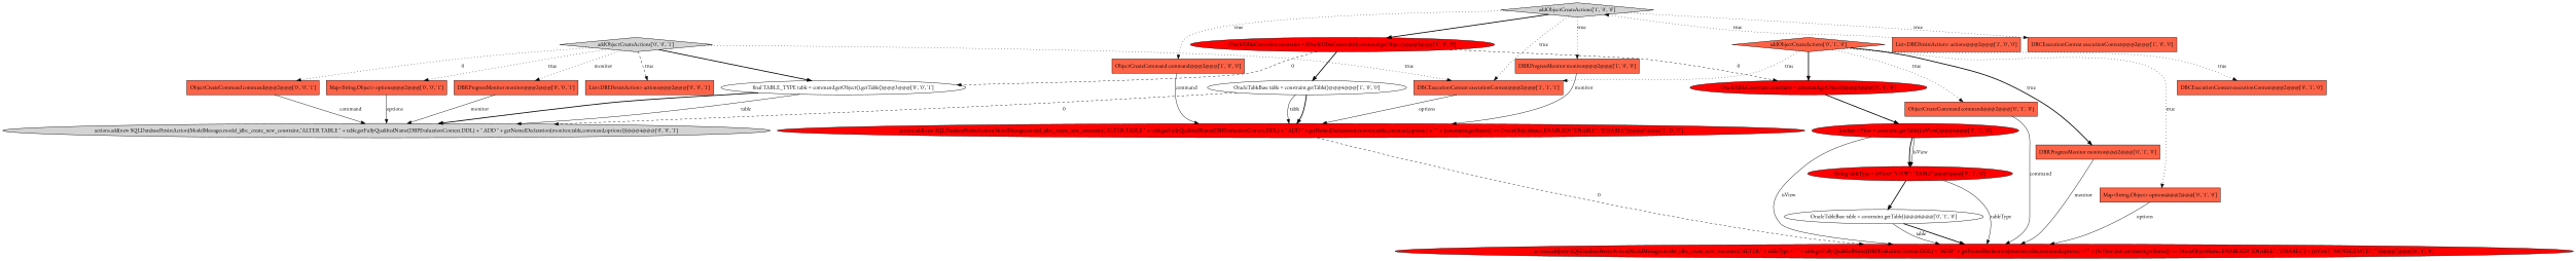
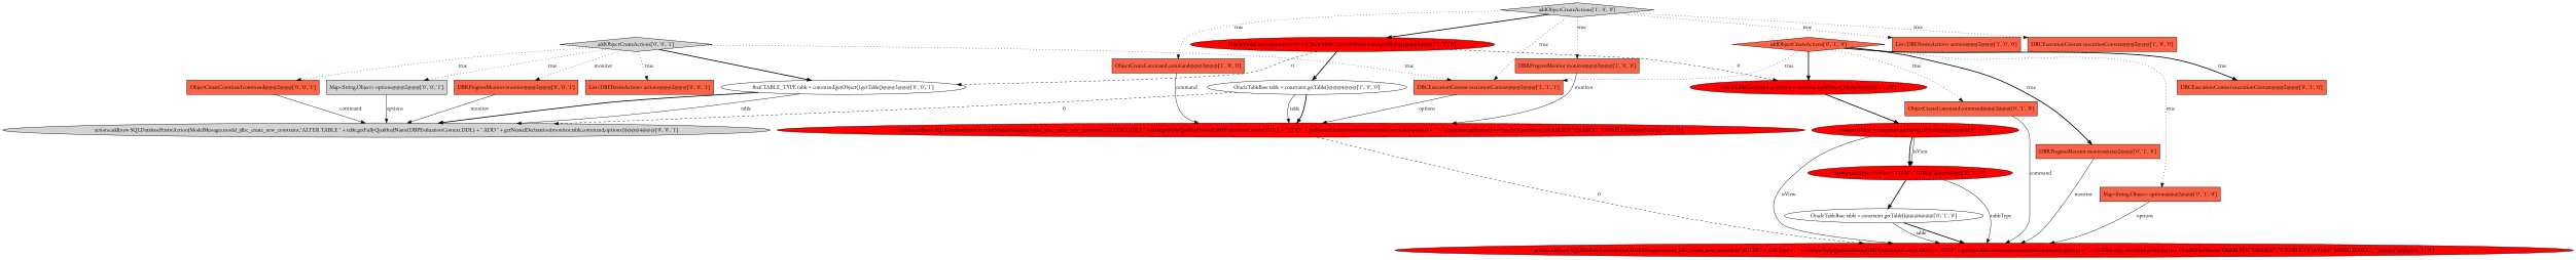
  digraph {
    fontname="EB Garamond"
    node [fillcolor=tomato fontname="EB Garamond" shape=box style=filled]
    edge [fontname="EB Garamond" style=solid]
    n1 [fillcolor=lightgray label="addObjectCreateActions['0', '0', '1']" shape=diamond]
    n2 [label="ObjectCreateCommand command@@@2@@@['0', '0', '1']"]
    n3 [label="DBCExecutionContext executionContext@@@2@@@['1', '1', '1']"]
    n4 [label="DBRProgressMonitor monitor@@@2@@@['0', '0', '1']"]
    n5 [label="List<DBEPersistAction> actions@@@2@@@['0', '0', '1']"]
    n6 [fillcolor=white label="final TABLE_TYPE table = command.getObject().getTable()@@@3@@@['0', '0', '1']" shape=ellipse]
-   n7 [label="Map<String,Object> options@@@2@@@['0', '0', '1']"]
+   n7 [fillcolor=lightgray label="Map<String,Object> options@@@2@@@['0', '0', '1']"]
    n8 [fillcolor=lightgray label="actions.add(new SQLDatabasePersistAction(ModelMessages.model_jdbc_create_new_constraint,\"ALTER TABLE \" + table.getFullyQualifiedName(DBPEvaluationContext.DDL) + \" ADD \" + getNestedDeclaration(monitor,table,command,options)))@@@4@@@['0', '0', '1']" shape=ellipse]
    n9 [fillcolor=red label="actions.add(new SQLDatabasePersistAction(ModelMessages.model_jdbc_create_new_constraint,\"ALTER TABLE \" + table.getFullyQualifiedName(DBPEvaluationContext.DDL) + \" ADD \" + getNestedDeclaration(monitor,table,command,options) + \" \" + (constraint.getStatus() == OracleObjectStatus.ENABLED? \"ENABLE\": \"DISABLE\")))@@@5@@@['1', '0', '0']" shape=ellipse]
    n10 [fillcolor=red label="String tableType = isView? \"VIEW\": \"TABLE\"@@@5@@@['0', '1', '0']" shape=ellipse]
    n11 [fillcolor=red label="actions.add(new SQLDatabasePersistAction(ModelMessages.model_jdbc_create_new_constraint,\"ALTER \" + tableType + \" \" + table.getFullyQualifiedName(DBPEvaluationContext.DDL) + \"ADD \" + getNestedDeclaration(monitor,table,command,options) + \"\" + (!isView && constraint.getStatus() == OracleObjectStatus.ENABLED? \"ENABLE\": \"DISABLE\") + (isView? \" NOVALIDATE\": \"\")))@@@7@@@['0', '1', '0']" shape=ellipse]
    n12 [fillcolor=white label="OracleTableBase table = constraint.getTable()@@@6@@@['0', '1', '0']" shape=ellipse]
    n13 [fillcolor=lightgray label="addObjectCreateActions['1', '0', '0']" shape=diamond]
    n14 [label="DBRProgressMonitor monitor@@@2@@@['1', '0', '0']"]
    n15 [label="List<DBEPersistAction> actions@@@2@@@['1', '0', '0']"]
    n16 [label="ObjectCreateCommand command@@@2@@@['1', '0', '0']"]
    n17 [label="DBCExecutionContext executionContext@@@2@@@['1', '0', '0']"]
    n18 [fillcolor=red label="OracleTableConstraint constraint = (OracleTableConstraint)command.getObject()@@@3@@@['1', '0', '0']" shape=ellipse]
    n19 [fillcolor=red label="OracleTableConstraint constraint = command.getObject()@@@3@@@['0', '1', '0']" shape=ellipse]
    n20 [fillcolor=white label="OracleTableBase table = constraint.getTable()@@@4@@@['1', '0', '0']" shape=ellipse]
    n21 [label="ObjectCreateCommand command@@@2@@@['0', '1', '0']"]
    n22 [label="DBRProgressMonitor monitor@@@2@@@['0', '1', '0']"]
    n23 [label="DBCExecutionContext executionContext@@@2@@@['0', '1', '0']"]
    n24 [label="Map<String,Object> options@@@2@@@['0', '1', '0']"]
    n25 [fillcolor=red label="boolean isView = constraint.getTable().isView()@@@4@@@['0', '1', '0']" shape=ellipse]
    n26 [label="addObjectCreateActions['0', '1', '0']" shape=diamond]
-   n1 -> n2 [label=0 style=dotted]
+   n1 -> n2 [label=true style=dotted]
    n1 -> n3 [label=true style=dotted]
    n1 -> n4 [label=monitor style=dotted]
-   n1 -> n5 [label=true style=dashed]
+   n1 -> n5 [label=true style=dotted]
    n1 -> n6 [style=bold]
    n1 -> n7 [label=true style=dotted]
    n2 -> n8 [label=command]
    n3 -> n9 [label=options]
    n4 -> n8 [label=monitor]
    n6 -> n8 [label=table]
    n6 -> n8 [style=bold]
    n7 -> n8 [label=options]
    n9 -> n11 [label=0 style=dashed]
    n10 -> n11 [label=tableType]
    n10 -> n12 [style=bold]
    n12 -> n11 [style=bold]
    n12 -> n11 [label=table]
    n13 -> n3 [label=true style=dotted]
    n13 -> n14 [label=true style=dotted]
-   n15 -> n13 [label=true style=dotted]
+   n13 -> n15 [label=true style=dotted]
    n13 -> n16 [label=true style=dotted]
    n13 -> n17 [label=true style=dotted]
    n13 -> n18 [style=bold]
    n14 -> n9 [label=monitor]
    n16 -> n9 [label=command]
    n18 -> n6 [label=0 style=dashed]
    n18 -> n19 [label=0 style=dashed]
    n18 -> n20 [style=bold]
    n19 -> n25 [style=bold]
    n20 -> n8 [label=0 style=dashed]
    n20 -> n9 [style=bold]
    n20 -> n9 [label=table]
    n21 -> n11 [label=command]
    n22 -> n11 [label=monitor]
    n24 -> n11 [label=options]
    n25 -> n10 [label=isView]
    n25 -> n10 [style=bold]
    n25 -> n11 [label=isView]
    n26 -> n3 [label=true style=dotted]
    n26 -> n19 [style=bold]
    n26 -> n21 [label=true style=dotted]
    n26 -> n22 [label=true style=bold]
-   n26 -> n23 [label=true style=dotted]
+   n26 -> n23 [label=true style=bold]
    n26 -> n24 [label=true style=dotted]
  }
